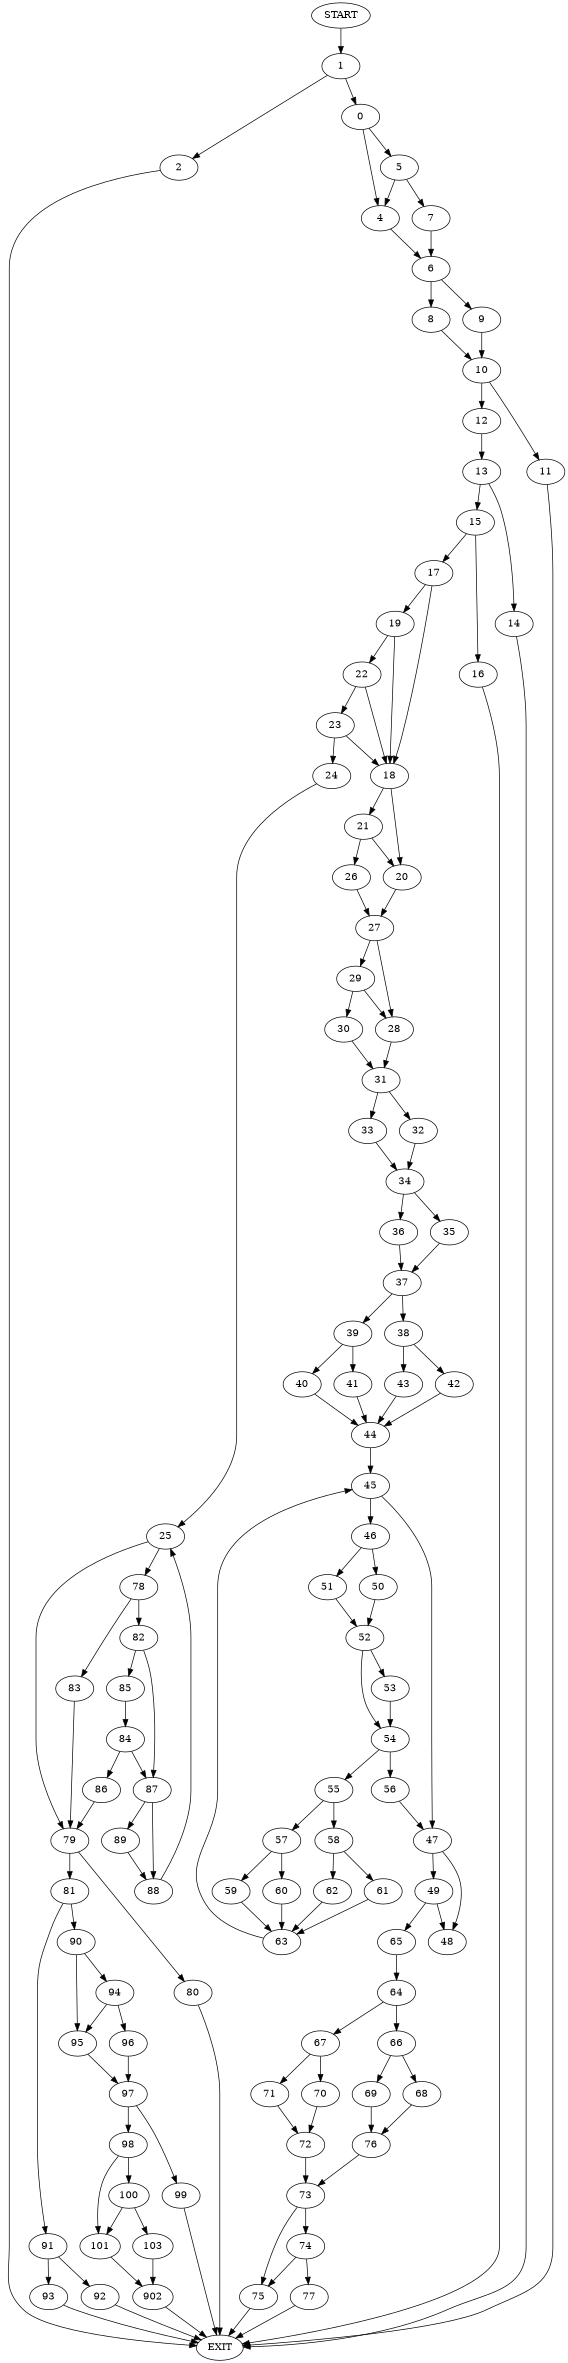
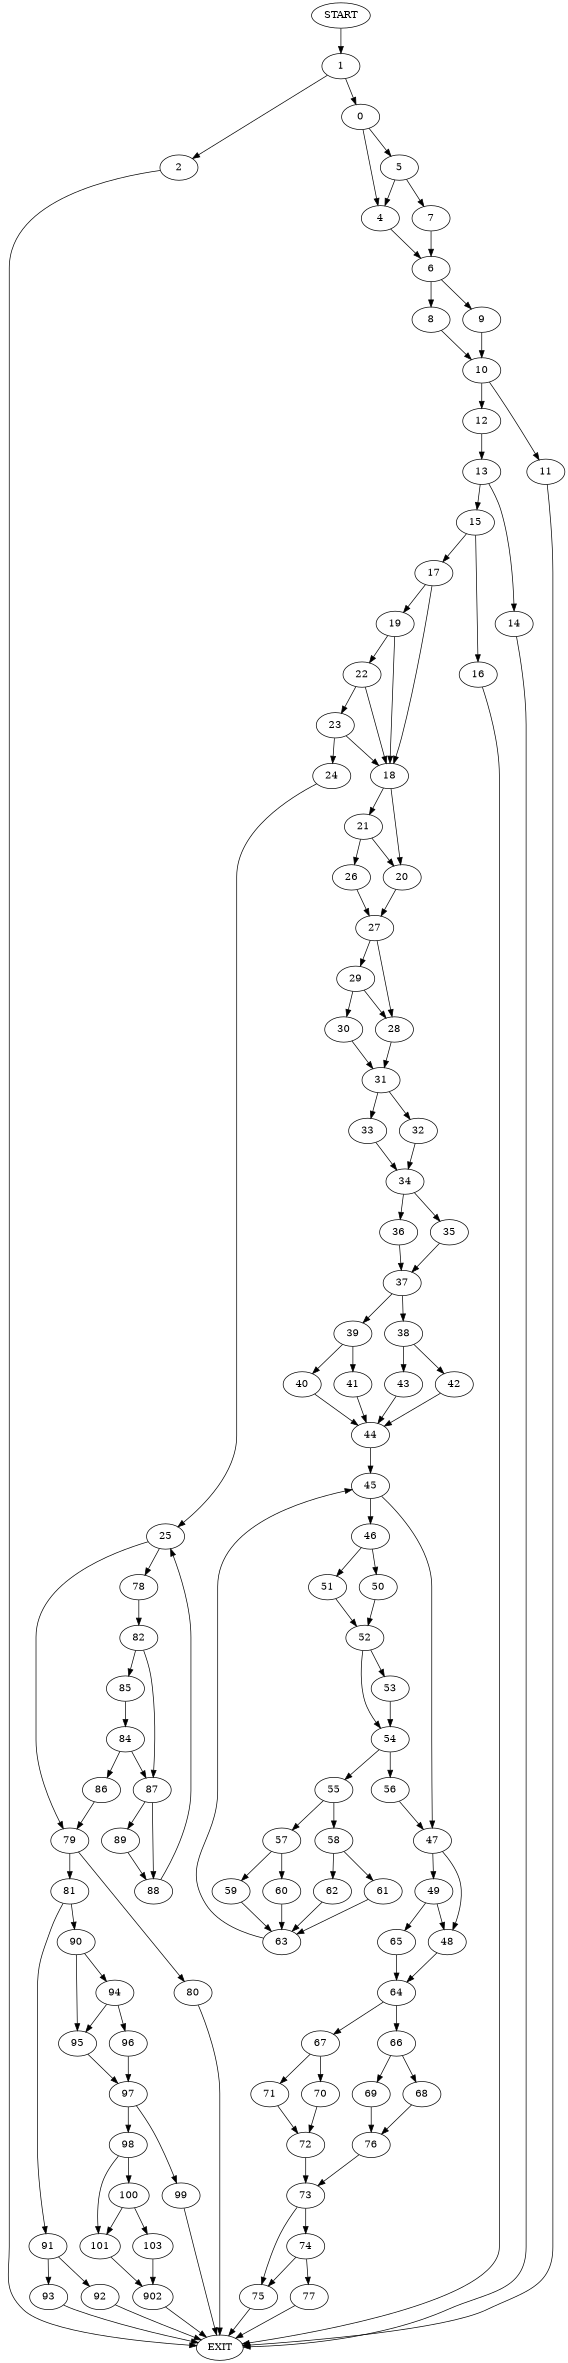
  digraph {
    n1 [label=START]
    1
    2
    n4 [label=0]
    n5 [label=EXIT]
    4
    5
    6
    7
    8
    9
    10
    11
    12
    13
    14
    15
    16
    17
    18
    19
    20
    21
    22
    27
    26
    23
    28
    29
    24
    25
    78
    79
    82
-   83
    80
    81
    31
    30
    32
    33
    34
    35
    36
    37
    38
    39
    42
    43
    40
    41
    44
    45
    46
    47
    50
    51
    48
    49
    52
    64
    65
    66
    67
    53
    54
    55
    56
    57
    58
    59
    60
    61
    62
    63
    68
    69
    70
    71
    76
    72
    73
    74
    75
    77
    85
    87
    90
    91
    94
    95
    92
    93
    84
    86
    88
    89
    96
    97
    98
    99
    100
    101
    103
    n105 [label=902]
    n1 -> 1
    1 -> 2
    1 -> n4
    2 -> n5
    n4 -> 4
    n4 -> 5
    4 -> 6
    5 -> 4
    5 -> 7
    6 -> 8
    6 -> 9
    7 -> 6
    8 -> 10
    9 -> 10
    10 -> 11
    10 -> 12
    11 -> n5
    12 -> 13
    13 -> 14
    13 -> 15
    14 -> n5
    15 -> 16
    15 -> 17
    16 -> n5
    17 -> 18
    17 -> 19
    18 -> 20
    18 -> 21
    19 -> 18
    19 -> 22
    20 -> 27
    21 -> 20
    21 -> 26
    22 -> 18
    22 -> 23
    27 -> 28
    27 -> 29
    26 -> 27
    23 -> 18
    23 -> 24
    28 -> 31
    29 -> 28
    29 -> 30
    24 -> 25
    25 -> 78
    25 -> 79
    78 -> 82
-   78 -> 83
    79 -> 80
    79 -> 81
    82 -> 85
    82 -> 87
-   83 -> 79
    80 -> n5
    81 -> 90
    81 -> 91
    31 -> 32
    31 -> 33
    30 -> 31
    32 -> 34
    33 -> 34
    34 -> 35
    34 -> 36
    35 -> 37
    36 -> 37
    37 -> 38
    37 -> 39
    38 -> 42
    38 -> 43
    39 -> 40
    39 -> 41
    42 -> 44
    43 -> 44
    40 -> 44
    41 -> 44
    44 -> 45
    45 -> 46
    45 -> 47
    46 -> 50
    46 -> 51
    47 -> 48
    47 -> 49
    50 -> 52
    51 -> 52
+   48 -> 64
    49 -> 48
    49 -> 65
    52 -> 53
    52 -> 54
    64 -> 66
    64 -> 67
    65 -> 64
    66 -> 68
    66 -> 69
    67 -> 70
    67 -> 71
    53 -> 54
    54 -> 55
    54 -> 56
    55 -> 57
    55 -> 58
    56 -> 47
    57 -> 59
    57 -> 60
    58 -> 61
    58 -> 62
    59 -> 63
    60 -> 63
    61 -> 63
    62 -> 63
    63 -> 45
    68 -> 76
    69 -> 76
    70 -> 72
    71 -> 72
    76 -> 73
    72 -> 73
    73 -> 74
    73 -> 75
    74 -> 75
    74 -> 77
    75 -> n5
    77 -> n5
    85 -> 84
    87 -> 88
    87 -> 89
    90 -> 94
    90 -> 95
    91 -> 92
    91 -> 93
    94 -> 95
    94 -> 96
    95 -> 97
    92 -> n5
    93 -> n5
    84 -> 87
    84 -> 86
    86 -> 79
    88 -> 25
    89 -> 88
    96 -> 97
    97 -> 98
    97 -> 99
    98 -> 100
    98 -> 101
    99 -> n5
    100 -> 101
    100 -> 103
    101 -> n105
    103 -> n105
    n105 -> n5
  }
